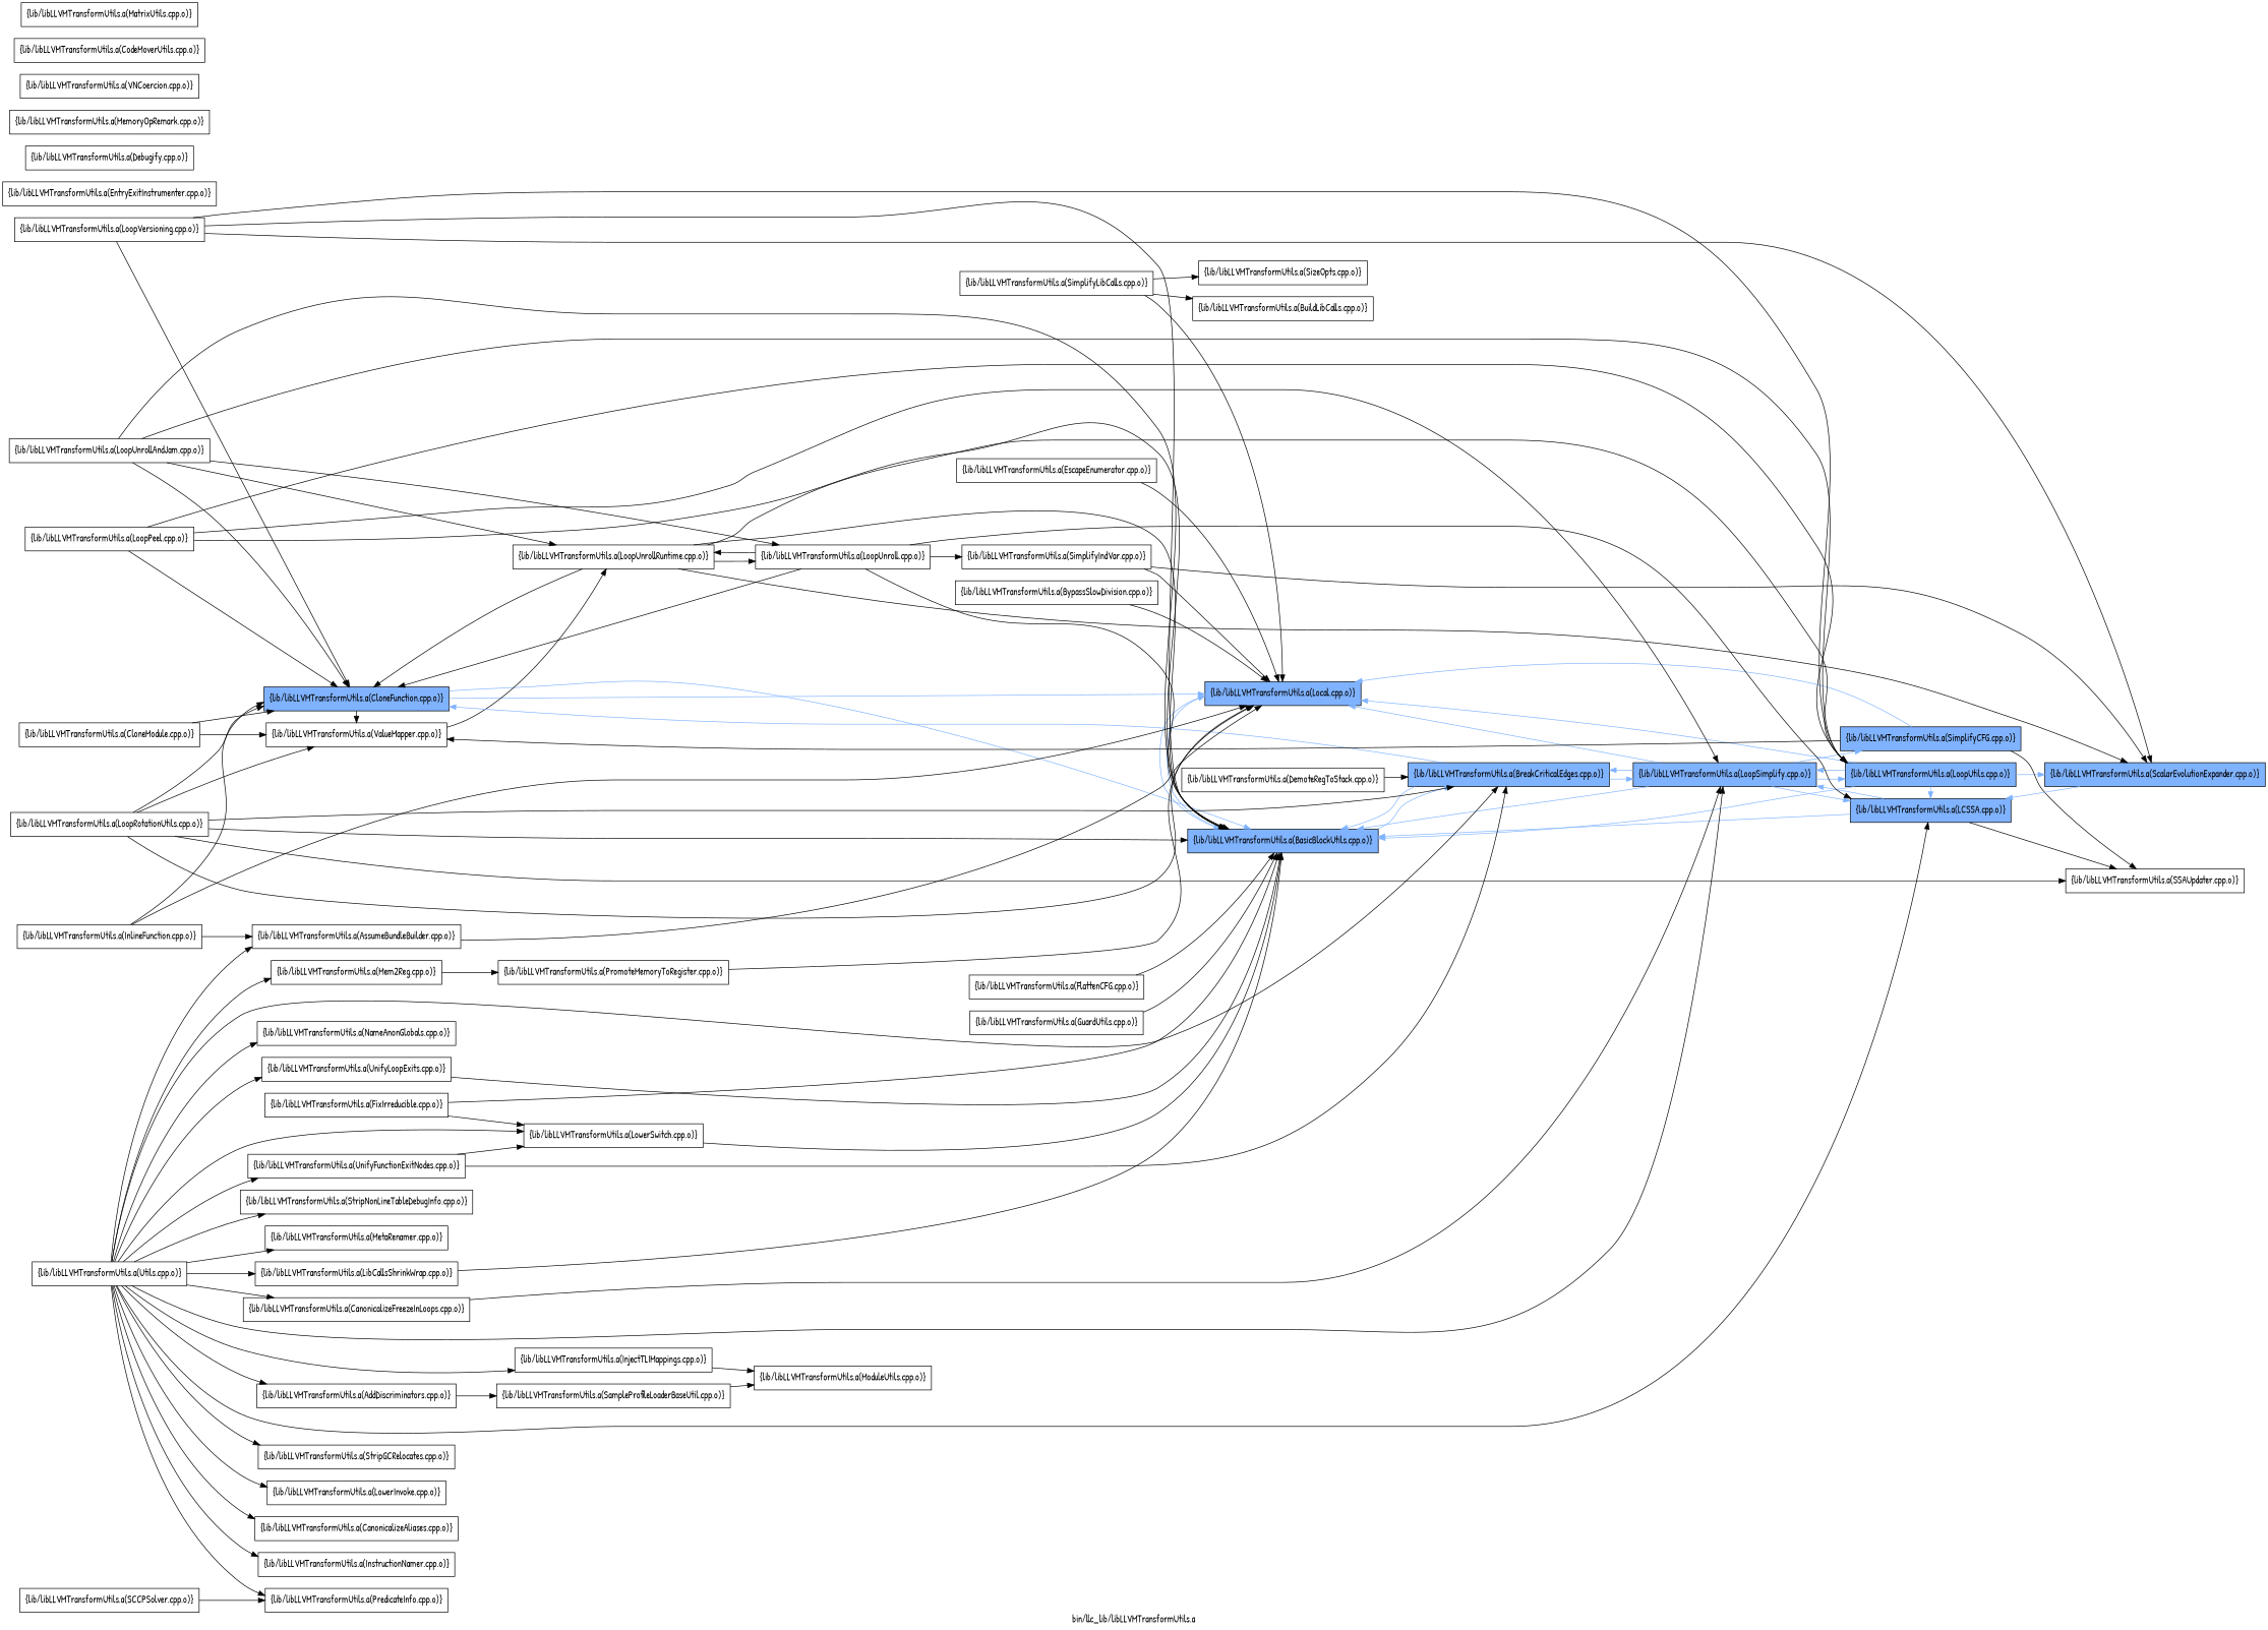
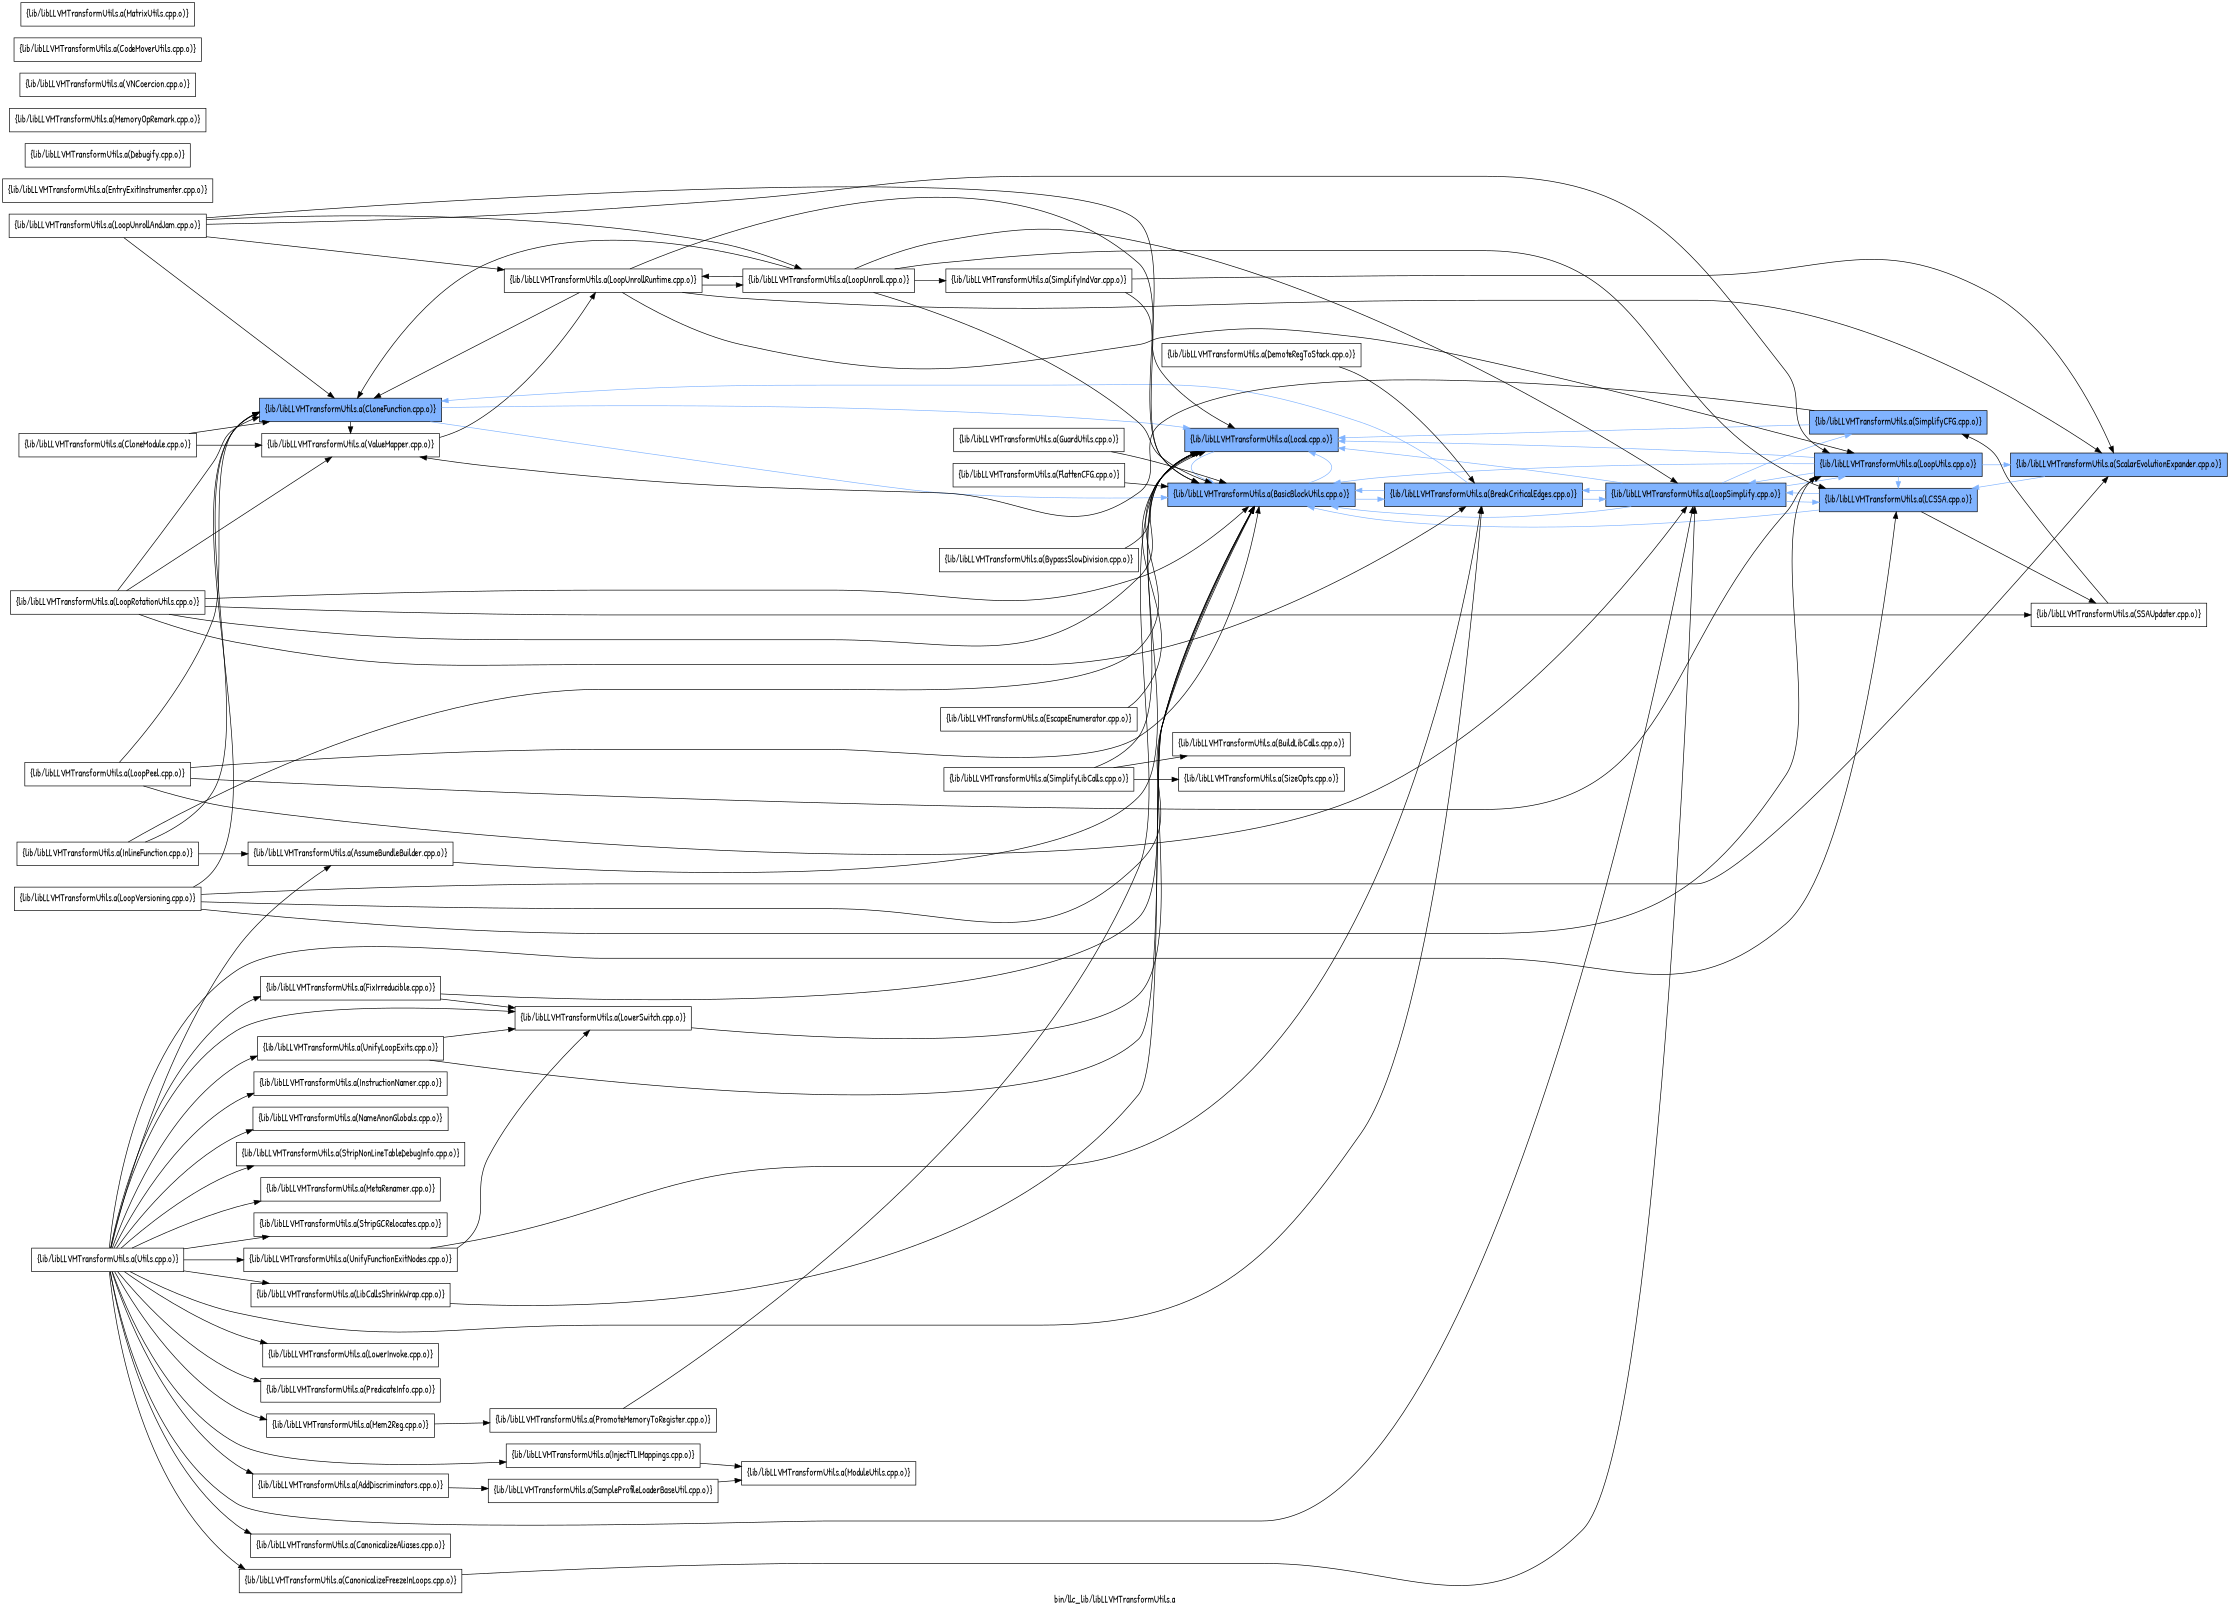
  digraph {
    fontname="Patrick Hand"
    label="bin/llc_lib/libLLVMTransformUtils.a"
    rankdir=LR
    node [fontname="Patrick Hand" group=0 shape=box]
    edge [fontname="Patrick Hand"]
    n1 [label="{lib/libLLVMTransformUtils.a(CloneModule.cpp.o)}"]
    n2 [fillcolor="0.600000 0.5 1" group=1 label="{lib/libLLVMTransformUtils.a(CloneFunction.cpp.o)}" style=filled]
    n3 [label="{lib/libLLVMTransformUtils.a(ValueMapper.cpp.o)}"]
    n4 [fillcolor="0.600000 0.5 1" group=1 label="{lib/libLLVMTransformUtils.a(BasicBlockUtils.cpp.o)}" style=filled]
    n5 [fillcolor="0.600000 0.5 1" group=1 label="{lib/libLLVMTransformUtils.a(Local.cpp.o)}" style=filled]
    n6 [fillcolor="0.600000 0.5 1" group=1 label="{lib/libLLVMTransformUtils.a(BreakCriticalEdges.cpp.o)}" style=filled]
    n7 [fillcolor="0.600000 0.5 1" group=1 label="{lib/libLLVMTransformUtils.a(LoopSimplify.cpp.o)}" style=filled]
    n8 [fillcolor="0.600000 0.5 1" group=1 label="{lib/libLLVMTransformUtils.a(LCSSA.cpp.o)}" style=filled]
    n9 [fillcolor="0.600000 0.5 1" group=1 label="{lib/libLLVMTransformUtils.a(LoopUtils.cpp.o)}" style=filled]
    n10 [fillcolor="0.600000 0.5 1" group=1 label="{lib/libLLVMTransformUtils.a(SimplifyCFG.cpp.o)}" style=filled]
    n11 [label="{lib/libLLVMTransformUtils.a(LoopUnrollRuntime.cpp.o)}"]
    n12 [label="{lib/libLLVMTransformUtils.a(SSAUpdater.cpp.o)}"]
    n13 [fillcolor="0.600000 0.5 1" group=1 label="{lib/libLLVMTransformUtils.a(ScalarEvolutionExpander.cpp.o)}" style=filled]
    n14 [label="{lib/libLLVMTransformUtils.a(EntryExitInstrumenter.cpp.o)}"]
    n15 [label="{lib/libLLVMTransformUtils.a(Utils.cpp.o)}"]
    n16 [label="{lib/libLLVMTransformUtils.a(AssumeBundleBuilder.cpp.o)}"]
    n17 [label="{lib/libLLVMTransformUtils.a(CanonicalizeFreezeInLoops.cpp.o)}"]
    n18 [label="{lib/libLLVMTransformUtils.a(LowerInvoke.cpp.o)}"]
    n19 [label="{lib/libLLVMTransformUtils.a(LowerSwitch.cpp.o)}"]
    n20 [label="{lib/libLLVMTransformUtils.a(PredicateInfo.cpp.o)}"]
    n21 [label="{lib/libLLVMTransformUtils.a(UnifyFunctionExitNodes.cpp.o)}"]
    n22 [label="{lib/libLLVMTransformUtils.a(AddDiscriminators.cpp.o)}"]
    n23 [label="{lib/libLLVMTransformUtils.a(CanonicalizeAliases.cpp.o)}"]
    n24 [label="{lib/libLLVMTransformUtils.a(InstructionNamer.cpp.o)}"]
    n25 [label="{lib/libLLVMTransformUtils.a(LibCallsShrinkWrap.cpp.o)}"]
    n26 [label="{lib/libLLVMTransformUtils.a(NameAnonGlobals.cpp.o)}"]
    n27 [label="{lib/libLLVMTransformUtils.a(Mem2Reg.cpp.o)}"]
    n28 [label="{lib/libLLVMTransformUtils.a(StripNonLineTableDebugInfo.cpp.o)}"]
    n29 [label="{lib/libLLVMTransformUtils.a(MetaRenamer.cpp.o)}"]
    n30 [label="{lib/libLLVMTransformUtils.a(StripGCRelocates.cpp.o)}"]
    n31 [label="{lib/libLLVMTransformUtils.a(InjectTLIMappings.cpp.o)}"]
    n32 [label="{lib/libLLVMTransformUtils.a(FixIrreducible.cpp.o)}"]
    n33 [label="{lib/libLLVMTransformUtils.a(UnifyLoopExits.cpp.o)}"]
    n34 [label="{lib/libLLVMTransformUtils.a(SampleProfileLoaderBaseUtil.cpp.o)}"]
    n35 [label="{lib/libLLVMTransformUtils.a(PromoteMemoryToRegister.cpp.o)}"]
    n36 [label="{lib/libLLVMTransformUtils.a(ModuleUtils.cpp.o)}"]
    n37 [label="{lib/libLLVMTransformUtils.a(BypassSlowDivision.cpp.o)}"]
    n38 [label="{lib/libLLVMTransformUtils.a(SimplifyLibCalls.cpp.o)}"]
    n39 [label="{lib/libLLVMTransformUtils.a(BuildLibCalls.cpp.o)}"]
    n40 [label="{lib/libLLVMTransformUtils.a(SizeOpts.cpp.o)}"]
    n41 [label="{lib/libLLVMTransformUtils.a(Debugify.cpp.o)}"]
    n42 [label="{lib/libLLVMTransformUtils.a(InlineFunction.cpp.o)}"]
    n43 [label="{lib/libLLVMTransformUtils.a(DemoteRegToStack.cpp.o)}"]
    n44 [label="{lib/libLLVMTransformUtils.a(EscapeEnumerator.cpp.o)}"]
    n45 [label="{lib/libLLVMTransformUtils.a(LoopVersioning.cpp.o)}"]
    n46 [label="{lib/libLLVMTransformUtils.a(MemoryOpRemark.cpp.o)}"]
    n47 [label="{lib/libLLVMTransformUtils.a(GuardUtils.cpp.o)}"]
    n48 [label="{lib/libLLVMTransformUtils.a(VNCoercion.cpp.o)}"]
    n49 [label="{lib/libLLVMTransformUtils.a(FlattenCFG.cpp.o)}"]
    n50 [label="{lib/libLLVMTransformUtils.a(SimplifyIndVar.cpp.o)}"]
    n51 [label="{lib/libLLVMTransformUtils.a(CodeMoverUtils.cpp.o)}"]
    n52 [label="{lib/libLLVMTransformUtils.a(LoopPeel.cpp.o)}"]
    n53 [label="{lib/libLLVMTransformUtils.a(LoopRotationUtils.cpp.o)}"]
    n54 [label="{lib/libLLVMTransformUtils.a(LoopUnroll.cpp.o)}"]
    n55 [label="{lib/libLLVMTransformUtils.a(LoopUnrollAndJam.cpp.o)}"]
    n56 [label="{lib/libLLVMTransformUtils.a(MatrixUtils.cpp.o)}"]
-   n57 [label="{lib/libLLVMTransformUtils.a(SCCPSolver.cpp.o)}"]
    subgraph sub_1 {
      rank=same
      n1
    }
    subgraph sub_2 {
      rank=same
      n2
      n3
    }
    subgraph sub_3 {
      rank=same
      n4
      n5
    }
    subgraph sub_4 {
      rank=same
      n6
    }
    subgraph sub_5 {
      rank=same
      n7
    }
    subgraph sub_6 {
      rank=same
      n8
      n9
      n10
    }
    subgraph sub_7 {
      rank=same
      n1
    }
    subgraph sub_8 {
      rank=same
      n2
      n3
    }
    subgraph sub_9 {
      rank=same
      n4
      n5
    }
    subgraph sub_10 {
      rank=same
      n6
    }
    subgraph sub_11 {
      rank=same
      n7
    }
    subgraph sub_12 {
      rank=same
      n8
      n9
      n10
    }
    n1 -> n2
    n1 -> n3
    n2 -> n3
    n2 -> n4 [color="0.600000 0.5 1"]
    n2 -> n5 [color="0.600000 0.5 1"]
    n3 -> n11
    n4 -> n5 [color="0.600000 0.5 1"]
    n4 -> n6 [color="0.600000 0.5 1"]
    n5 -> n4 [color="0.600000 0.5 1"]
    n6 -> n2 [color="0.600000 0.5 1"]
    n6 -> n4 [color="0.600000 0.5 1"]
    n6 -> n7 [color="0.600000 0.5 1"]
    n7 -> n4 [color="0.600000 0.5 1"]
    n7 -> n5 [color="0.600000 0.5 1"]
    n7 -> n6 [color="0.600000 0.5 1"]
    n7 -> n8 [color="0.600000 0.5 1"]
    n7 -> n9 [color="0.600000 0.5 1"]
    n7 -> n10 [color="0.600000 0.5 1"]
    n8 -> n4 [color="0.600000 0.5 1"]
    n8 -> n7 [color="0.600000 0.5 1"]
    n8 -> n12
    n9 -> n4 [color="0.600000 0.5 1"]
    n9 -> n5 [color="0.600000 0.5 1"]
    n9 -> n7 [color="0.600000 0.5 1"]
    n9 -> n8 [color="0.600000 0.5 1"]
    n9 -> n13 [color="0.600000 0.5 1"]
    n10 -> n3
    n10 -> n5 [color="0.600000 0.5 1"]
-   n10 -> n12
+   n12 -> n10
    n11 -> n2
    n11 -> n4
    n11 -> n9
    n11 -> n13
    n11 -> n54
    n13 -> n8 [color="0.600000 0.5 1"]
    n15 -> n6
    n15 -> n7
    n15 -> n8
    n15 -> n16
    n15 -> n17
    n15 -> n18
    n15 -> n19
    n15 -> n20
    n15 -> n21
    n15 -> n22
    n15 -> n23
    n15 -> n24
    n15 -> n25
    n15 -> n26
    n15 -> n27
    n15 -> n28
    n15 -> n29
    n15 -> n30
    n15 -> n31
+   n15 -> n32
    n15 -> n33
    n16 -> n5
    n17 -> n7
    n19 -> n4
    n21 -> n6
    n21 -> n19
    n22 -> n34
    n25 -> n4
    n27 -> n35
    n31 -> n36
    n32 -> n4
    n32 -> n19
    n33 -> n4
+   n33 -> n19
    n34 -> n36
    n35 -> n5
    n37 -> n5
    n38 -> n5
    n38 -> n39
    n38 -> n40
    n42 -> n2
    n42 -> n5
    n42 -> n16
    n43 -> n6
    n44 -> n5
    n45 -> n2
    n45 -> n4
    n45 -> n9
    n45 -> n13
    n47 -> n4
    n49 -> n4
    n50 -> n5
    n50 -> n13
    n52 -> n2
    n52 -> n4
    n52 -> n7
    n52 -> n9
    n53 -> n2
    n53 -> n3
    n53 -> n4
    n53 -> n5
    n53 -> n6
    n53 -> n12
    n54 -> n2
    n54 -> n4
+   n54 -> n7
    n54 -> n8
    n54 -> n11
    n54 -> n50
    n55 -> n2
    n55 -> n4
    n55 -> n9
    n55 -> n11
    n55 -> n54
-   n57 -> n20
  }
